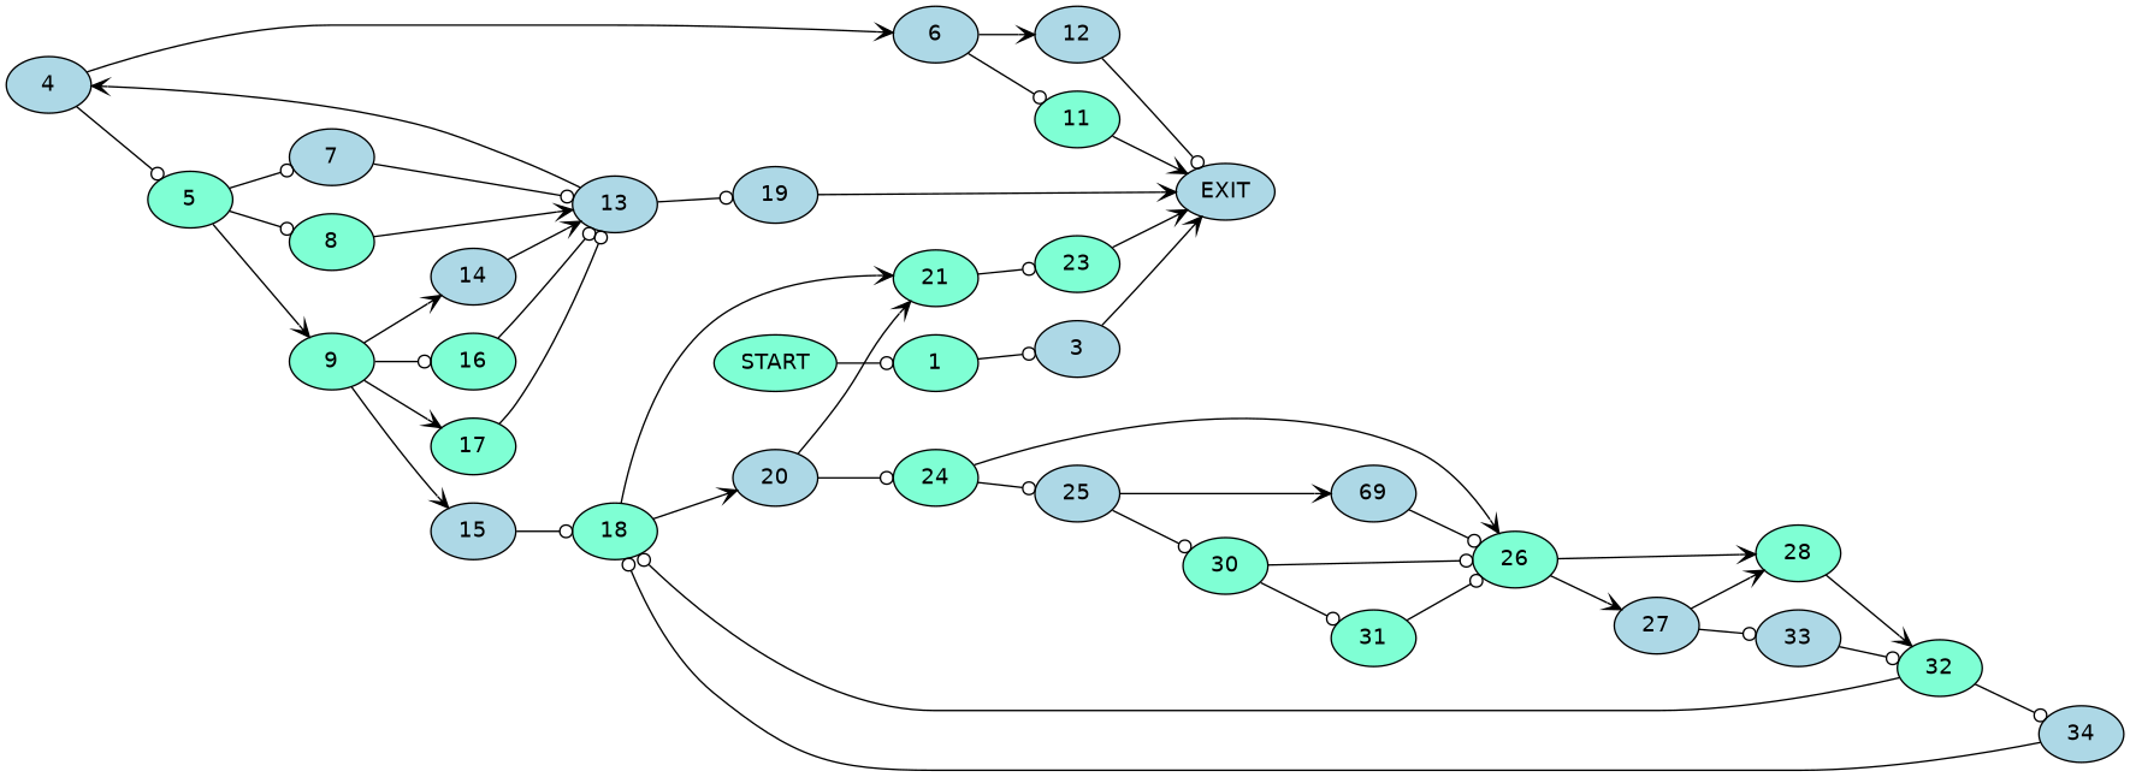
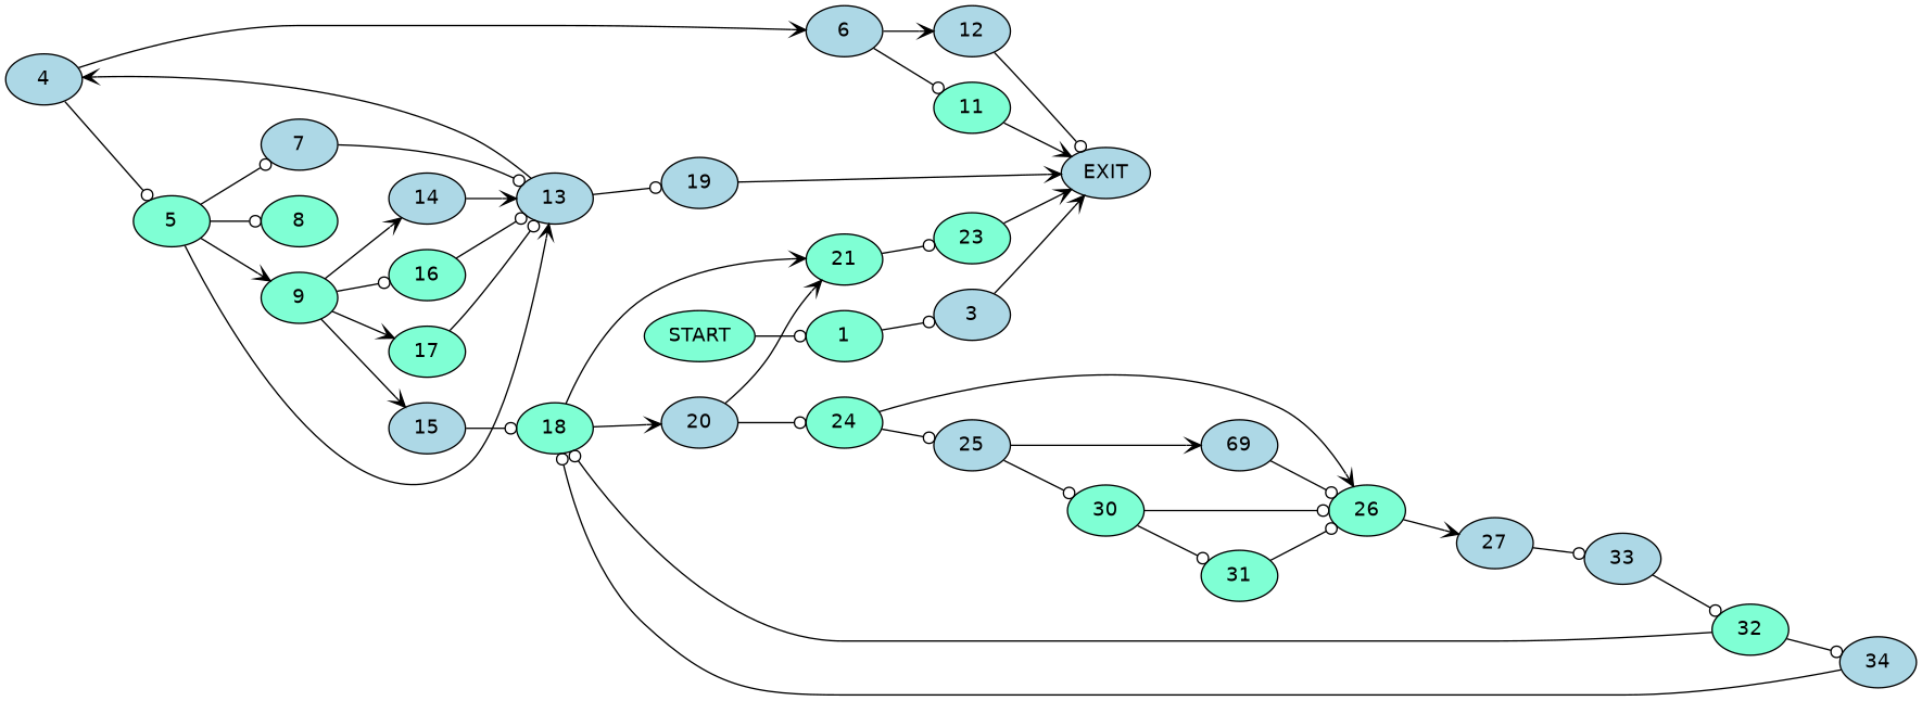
  digraph {
    fontname="DejaVu Sans"
    rankdir=LR
    node [fillcolor=aquamarine fontname="DejaVu Sans" style=filled]
    edge [arrowhead=odot fontname="DejaVu Sans"]
    n1 [label=START]
    1
    3 [fillcolor=lightblue]
    n4 [fillcolor=lightblue label=EXIT]
    4 [fillcolor=lightblue]
    5
    6 [fillcolor=lightblue]
    7 [fillcolor=lightblue]
    8
    9
    11
    12 [fillcolor=lightblue]
    13 [fillcolor=lightblue]
    14 [fillcolor=lightblue]
    15 [fillcolor=lightblue]
    16
    17
    19 [fillcolor=lightblue]
    18
    20 [fillcolor=lightblue]
    21
    24
    23
    25 [fillcolor=lightblue]
    26
    n26 [fillcolor=lightblue label=69]
    30
    27 [fillcolor=lightblue]
-   28
    31
    33 [fillcolor=lightblue]
    32
    34 [fillcolor=lightblue]
    n1 -> 1
    1 -> 3
    3 -> n4 [arrowhead=vee]
    4 -> 5
    4 -> 6 [arrowhead=vee]
    5 -> 7
    5 -> 8
    5 -> 9 [arrowhead=vee]
    6 -> 11
    6 -> 12 [arrowhead=vee]
    7 -> 13
-   8 -> 13 [arrowhead=vee]
+   5 -> 13 [arrowhead=vee]
    9 -> 14 [arrowhead=vee]
    9 -> 15 [arrowhead=vee]
    9 -> 16
    9 -> 17 [arrowhead=vee]
    11 -> n4 [arrowhead=vee]
    12 -> n4
    13 -> 4 [arrowhead=vee]
    13 -> 19
    14 -> 13 [arrowhead=vee]
    15 -> 18
    16 -> 13
    17 -> 13
    19 -> n4 [arrowhead=vee]
    18 -> 20 [arrowhead=vee]
    18 -> 21 [arrowhead=vee]
    20 -> 21 [arrowhead=vee]
    20 -> 24
    21 -> 23
    24 -> 25
    24 -> 26 [arrowhead=vee]
    23 -> n4 [arrowhead=vee]
    25 -> n26 [arrowhead=vee]
    25 -> 30
    26 -> 27 [arrowhead=vee]
-   26 -> 28 [arrowhead=vee]
    n26 -> 26
    30 -> 26
    30 -> 31
-   27 -> 28 [arrowhead=vee]
    27 -> 33
-   28 -> 32 [arrowhead=vee]
    31 -> 26
    33 -> 32
    32 -> 18
    32 -> 34
    34 -> 18
  }
